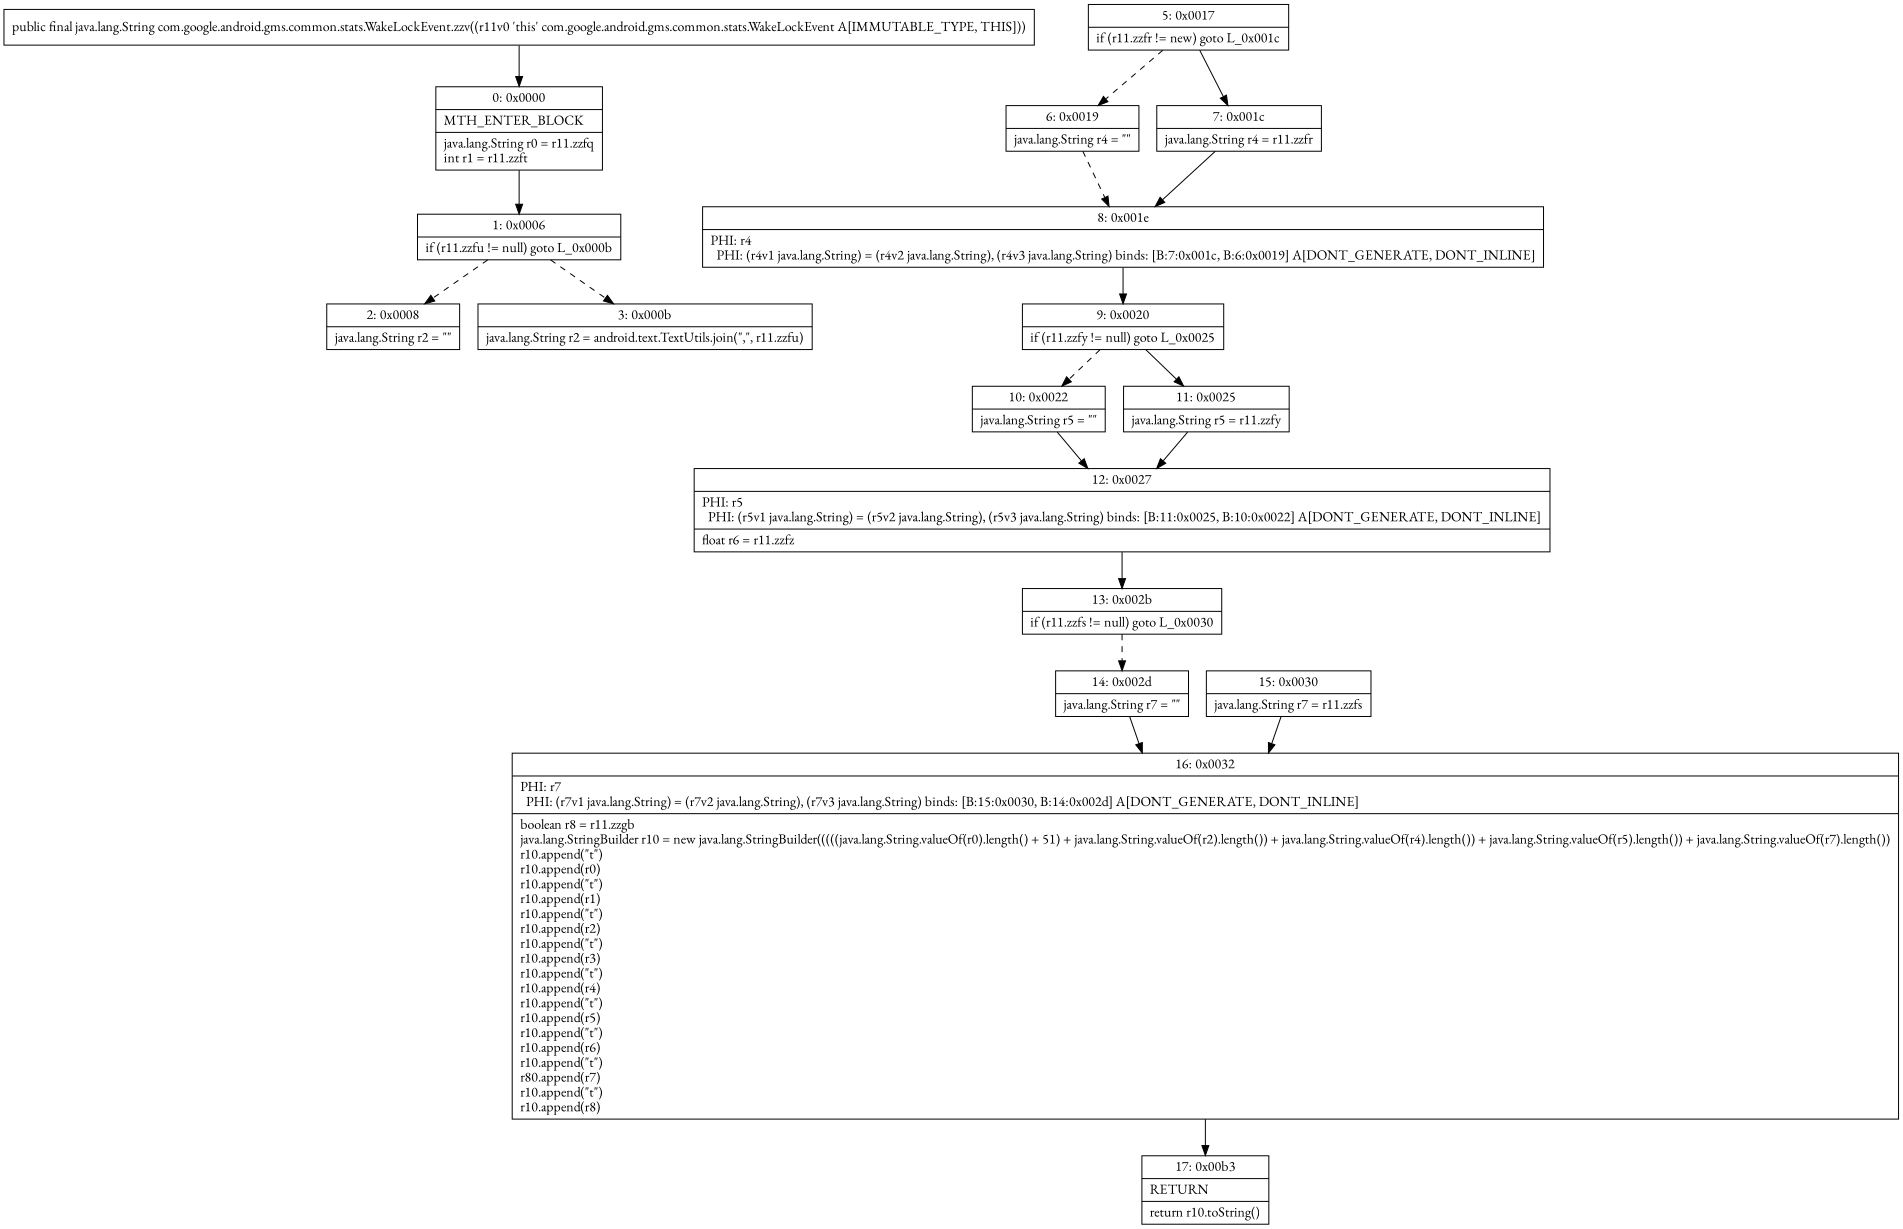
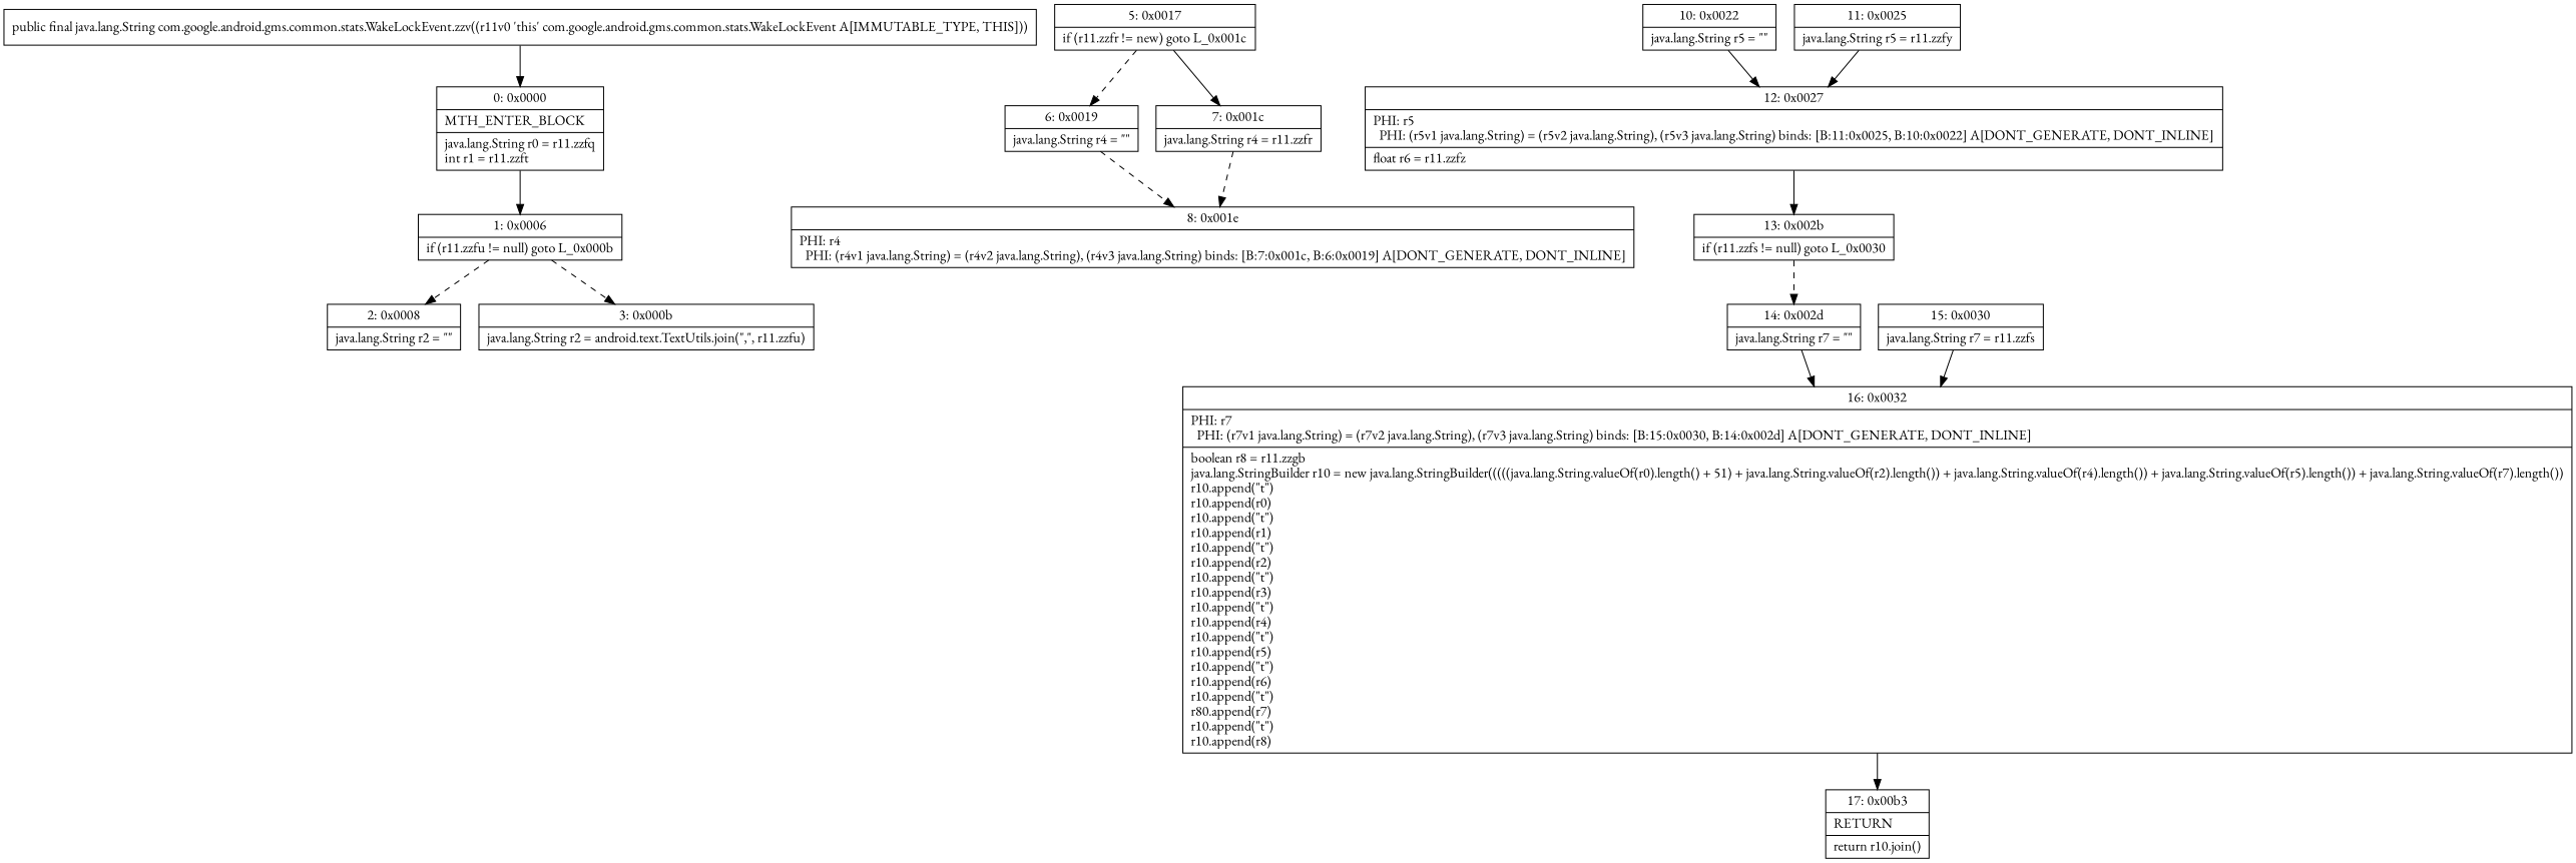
  digraph {
    fontname="EB Garamond"
    node [fontname="EB Garamond" shape=record]
    edge [fontname="EB Garamond"]
    n1 [label="{0\:\ 0x0000|MTH_ENTER_BLOCK\l|java.lang.String r0 = r11.zzfq\lint r1 = r11.zzft\l}"]
    n2 [label="{1\:\ 0x0006|if (r11.zzfu != null) goto L_0x000b\l}"]
    n3 [label="{2\:\ 0x0008|java.lang.String r2 = \"\"\l}"]
    n4 [label="{3\:\ 0x000b|java.lang.String r2 = android.text.TextUtils.join(\",\", r11.zzfu)\l}"]
    n5 [label="{5\:\ 0x0017|if (r11.zzfr != new) goto L_0x001c\l}"]
    n6 [label="{6\:\ 0x0019|java.lang.String r4 = \"\"\l}"]
    n7 [label="{7\:\ 0x001c|java.lang.String r4 = r11.zzfr\l}"]
    n8 [label="{8\:\ 0x001e|PHI: r4 \l  PHI: (r4v1 java.lang.String) = (r4v2 java.lang.String), (r4v3 java.lang.String) binds: [B:7:0x001c, B:6:0x0019] A[DONT_GENERATE, DONT_INLINE]\l}"]
-   n9 [label="{9\:\ 0x0020|if (r11.zzfy != null) goto L_0x0025\l}"]
    n10 [label="{10\:\ 0x0022|java.lang.String r5 = \"\"\l}"]
    n11 [label="{11\:\ 0x0025|java.lang.String r5 = r11.zzfy\l}"]
    n12 [label="{12\:\ 0x0027|PHI: r5 \l  PHI: (r5v1 java.lang.String) = (r5v2 java.lang.String), (r5v3 java.lang.String) binds: [B:11:0x0025, B:10:0x0022] A[DONT_GENERATE, DONT_INLINE]\l|float r6 = r11.zzfz\l}"]
    n13 [label="{13\:\ 0x002b|if (r11.zzfs != null) goto L_0x0030\l}"]
    n14 [label="{14\:\ 0x002d|java.lang.String r7 = \"\"\l}"]
    n15 [label="{16\:\ 0x0032|PHI: r7 \l  PHI: (r7v1 java.lang.String) = (r7v2 java.lang.String), (r7v3 java.lang.String) binds: [B:15:0x0030, B:14:0x002d] A[DONT_GENERATE, DONT_INLINE]\l|boolean r8 = r11.zzgb\ljava.lang.StringBuilder r10 = new java.lang.StringBuilder(((((java.lang.String.valueOf(r0).length() + 51) + java.lang.String.valueOf(r2).length()) + java.lang.String.valueOf(r4).length()) + java.lang.String.valueOf(r5).length()) + java.lang.String.valueOf(r7).length())\lr10.append(\"t\")\lr10.append(r0)\lr10.append(\"t\")\lr10.append(r1)\lr10.append(\"t\")\lr10.append(r2)\lr10.append(\"t\")\lr10.append(r3)\lr10.append(\"t\")\lr10.append(r4)\lr10.append(\"t\")\lr10.append(r5)\lr10.append(\"t\")\lr10.append(r6)\lr10.append(\"t\")\lr80.append(r7)\lr10.append(\"t\")\lr10.append(r8)\l}"]
    n16 [label="{15\:\ 0x0030|java.lang.String r7 = r11.zzfs\l}"]
-   n17 [label="{17\:\ 0x00b3|RETURN\l|return r10.toString()\l}"]
+   n17 [label="{17\:\ 0x00b3|RETURN\l|return r10.join()\l}"]
    n18 [label="{public final java.lang.String com.google.android.gms.common.stats.WakeLockEvent.zzv((r11v0 'this' com.google.android.gms.common.stats.WakeLockEvent A[IMMUTABLE_TYPE, THIS])) }"]
    n1 -> n2
    n2 -> n3 [style=dashed]
    n2 -> n4 [style=dashed]
    n5 -> n6 [style=dashed]
    n5 -> n7
    n6 -> n8 [style=dashed]
-   n7 -> n8
-   n8 -> n9
-   n9 -> n10 [style=dashed]
-   n9 -> n11
+   n7 -> n8 [style=dashed]
    n10 -> n12
    n11 -> n12
    n12 -> n13
    n13 -> n14 [style=dashed]
    n14 -> n15
    n15 -> n17
    n16 -> n15
    n18 -> n1
  }
